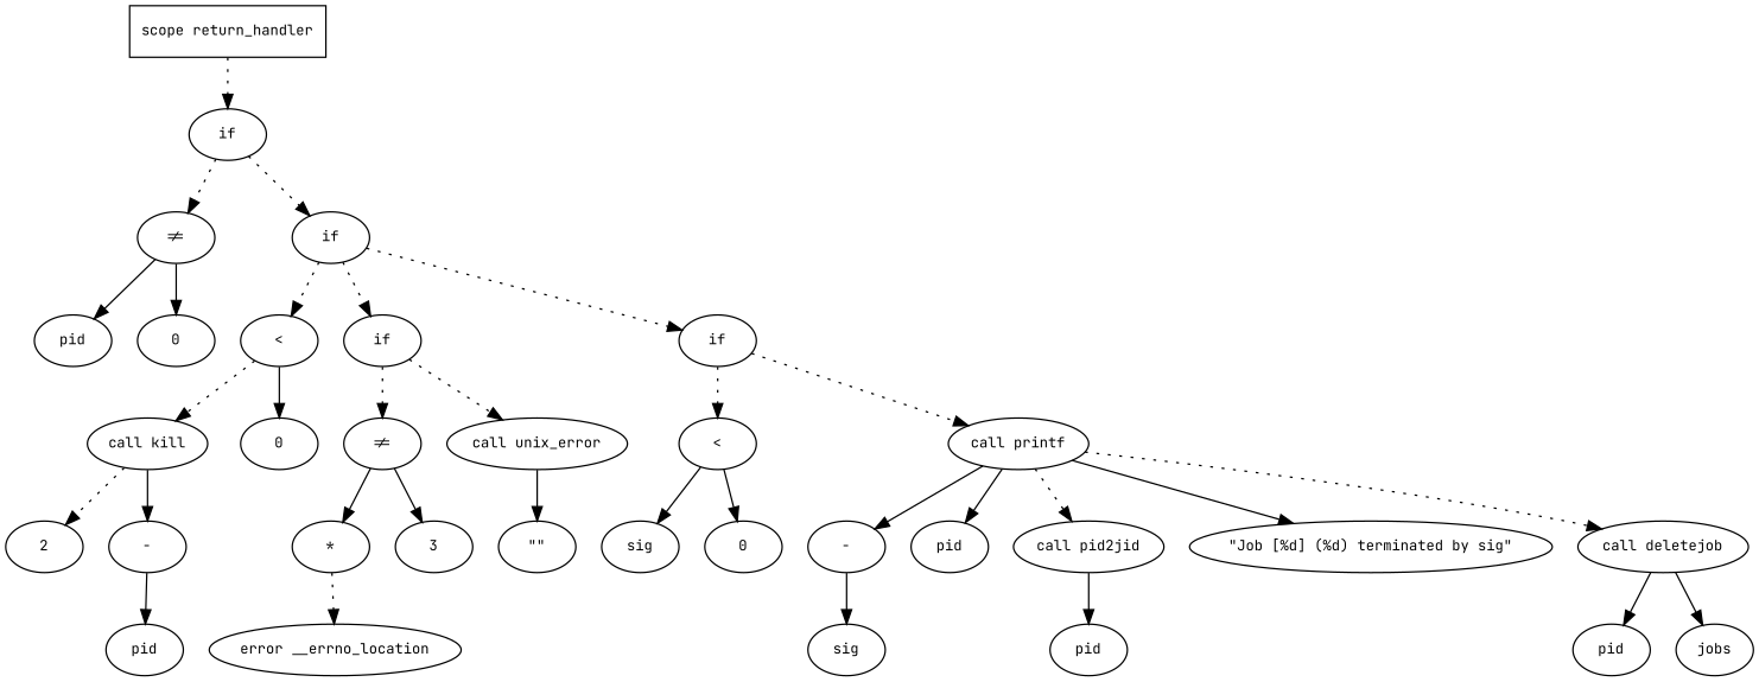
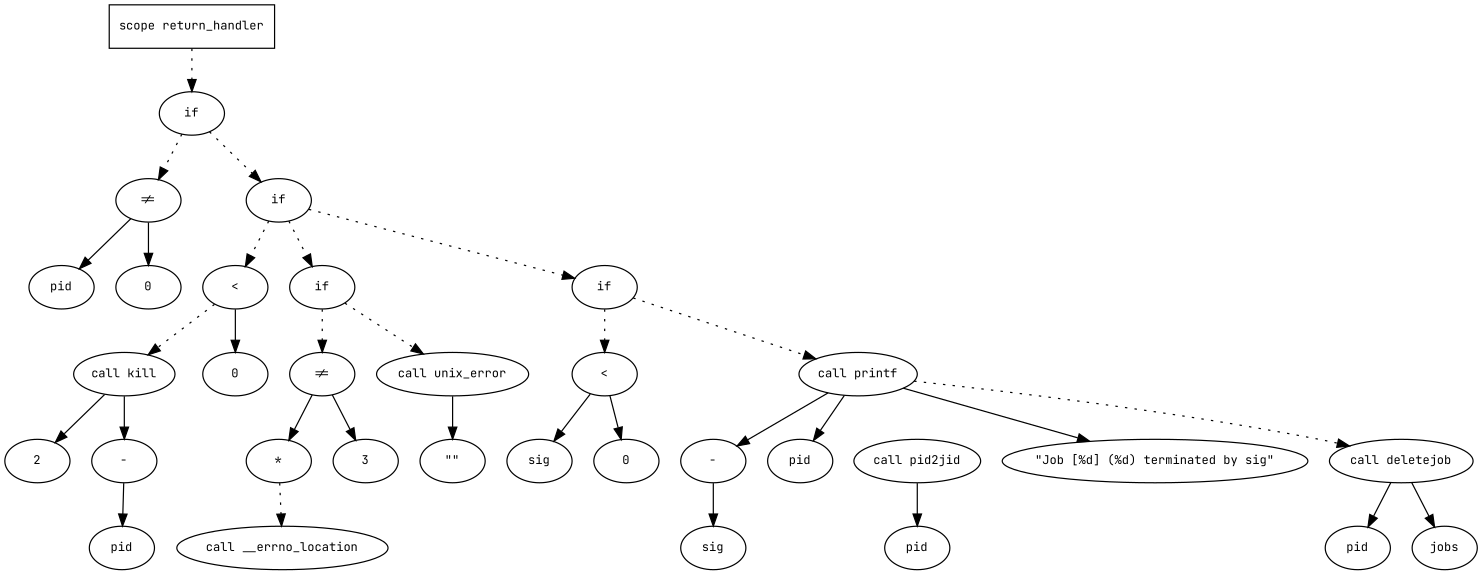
  digraph {
    fontname="JetBrains Mono"
    fontsize=10
    node [fontname="JetBrains Mono" fontsize=10 shape=ellipse]
    edge [fontname="JetBrains Mono" fontsize=10]
    n1 [label="scope return_handler" shape=box]
    n2 [label=if]
    n3 [label="!="]
    n4 [label=if]
    n5 [label=pid]
    n6 [label=0]
    n7 [label="<"]
    n8 [label=if]
    n9 [label=if]
    n10 [label="call kill"]
    n11 [label=0]
    n12 [label="!="]
    n13 [label="call unix_error"]
    n14 [label="<"]
    n15 [label="call printf"]
    n16 [label=2]
    n17 [label="-"]
    n18 [label=pid]
    n19 [label="*"]
    n20 [label=3]
    n21 [label="\"\""]
-   n22 [label="error __errno_location"]
+   n22 [label="call __errno_location"]
    n23 [label=sig]
    n24 [label=0]
    n25 [label="-"]
    n26 [label=pid]
    n27 [label="call pid2jid"]
    n28 [label="\"Job [%d] (%d) terminated by sig\""]
    n29 [label="call deletejob"]
    n30 [label=sig]
    n31 [label=pid]
    n32 [label=pid]
    n33 [label=jobs]
    n1 -> n2 [style=dotted]
    n2 -> n3 [style=dotted]
    n2 -> n4 [style=dotted]
    n3 -> n5
    n3 -> n6
    n4 -> n7 [style=dotted]
    n4 -> n8 [style=dotted]
    n4 -> n9 [style=dotted]
    n7 -> n10 [style=dotted]
    n7 -> n11
    n8 -> n12 [style=dotted]
    n8 -> n13 [style=dotted]
    n9 -> n14 [style=dotted]
    n9 -> n15 [style=dotted]
-   n10 -> n16 [style=dotted]
+   n10 -> n16
    n10 -> n17
    n12 -> n19
    n12 -> n20
    n13 -> n21
    n14 -> n23
    n14 -> n24
    n15 -> n25
    n15 -> n26
-   n15 -> n27 [style=dotted]
    n15 -> n28
    n15 -> n29 [style=dotted]
    n17 -> n18
    n19 -> n22 [style=dotted]
    n25 -> n30
    n27 -> n31
    n29 -> n32
    n29 -> n33
  }
